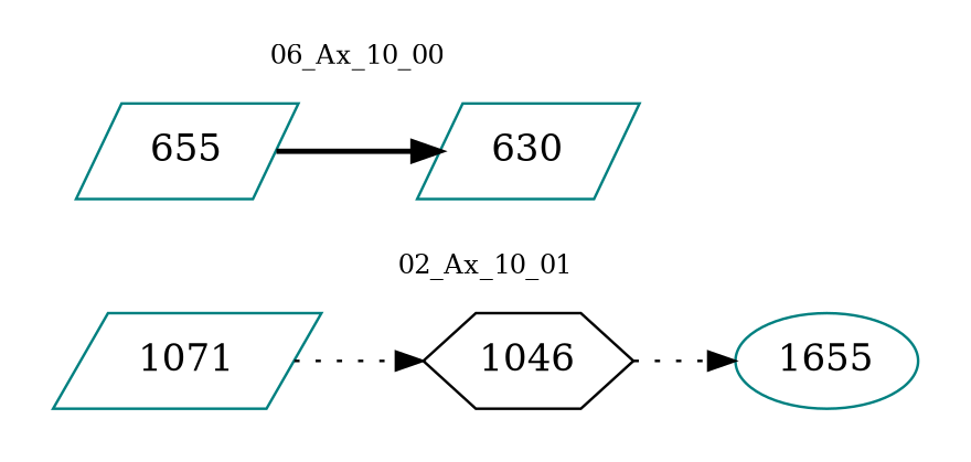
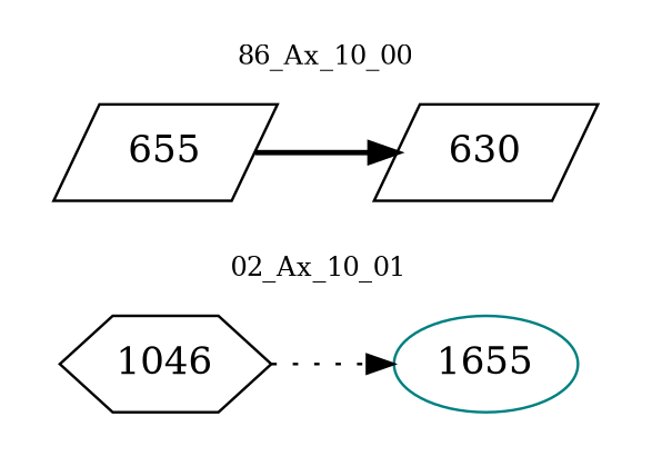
  digraph {
    rankdir=LR
    node [color=teal shape=parallelogram]
    edge [color=black style=dotted]
-   n1 [label=1071]
    n2 [color=black label=1046 shape=hexagon]
    n3 [label=1655 shape=ellipse]
-   n4 [label=655]
-   n5 [label=630]
+   n4 [color=black label=655]
+   n5 [color=black label=630]
    subgraph cluster_1 {
      color=white
      fontsize=10
      label="02_Ax_10_01"
-     n1
      n2
      n3
    }
    subgraph cluster_2 {
      color=white
      fontsize=10
-     label="06_Ax_10_00"
+     label="86_Ax_10_00"
      n4
      n5
    }
-   n1 -> n2
    n2 -> n3
    n4 -> n5 [style=bold]
  }
